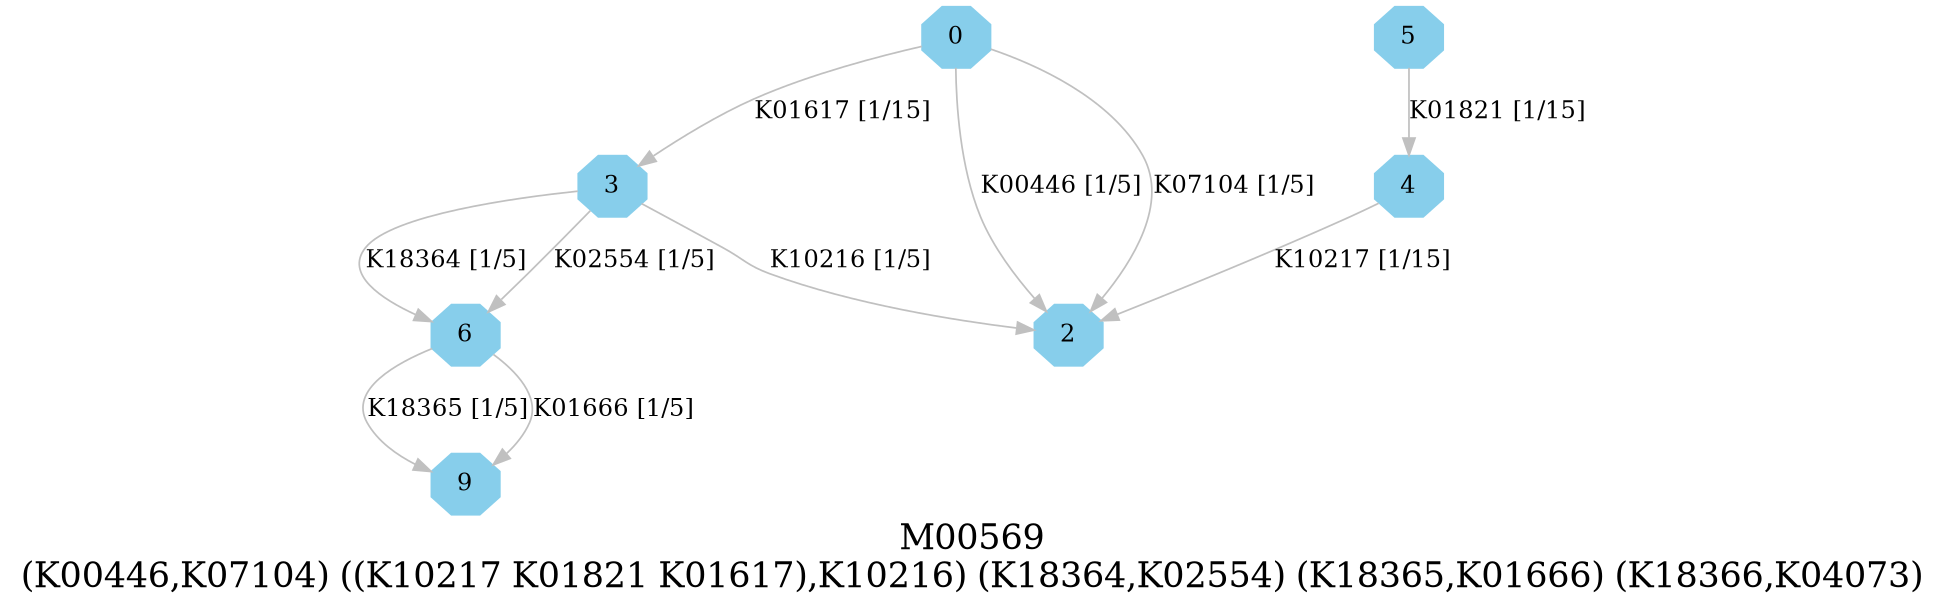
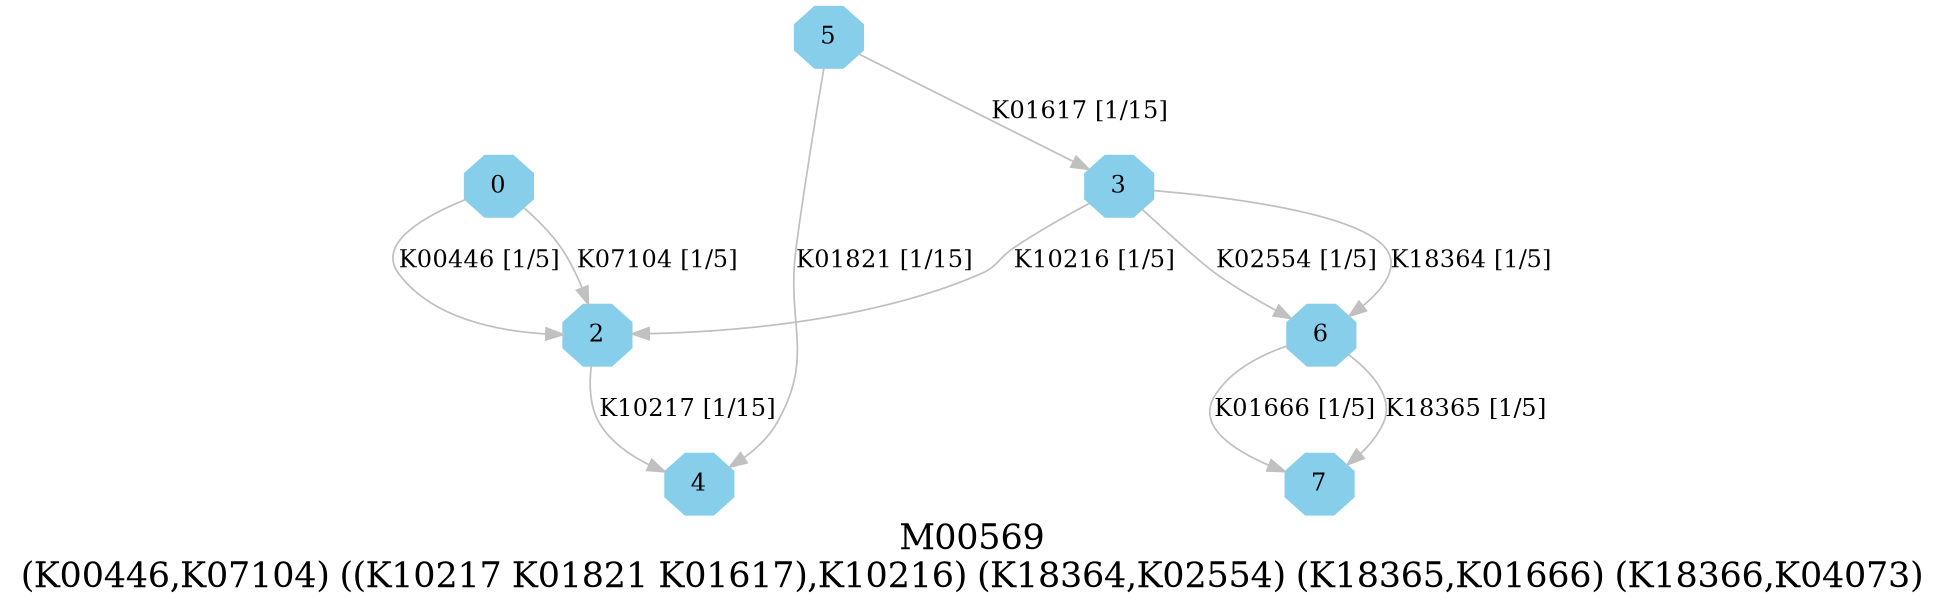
  digraph {
    fontsize=20
    label="M00569\n(K00446,K07104) ((K10217 K01821 K01617),K10216) (K18364,K02554) (K18365,K01666) (K18366,K04073)"
    node [color=skyblue shape=octagon style=filled]
    edge [color=grey]
    0 [height=.3 width=.3]
    2 [height=.3 width=.3]
    3 [height=.3 width=.3]
    4 [height=.3 width=.3]
    5 [height=.3 width=.3]
    6 [height=.3 width=.3]
-   7 [height=.3 width=.3 label=9]
+   7 [height=.3 width=.3]
    subgraph sub_1 {
      0
      2
      3
      4
      5
      6
      7
    }
    0 -> 2 [label="K00446 [1/5]"]
    0 -> 2 [label="K07104 [1/5]"]
-   4 -> 2 [label="K10217 [1/15]"]
+   2 -> 4 [label="K10217 [1/15]"]
    3 -> 2 [label="K10216 [1/5]"]
    3 -> 6 [label="K18364 [1/5]"]
    3 -> 6 [label="K02554 [1/5]"]
-   0 -> 3 [label="K01617 [1/15]"]
+   5 -> 3 [label="K01617 [1/15]"]
    5 -> 4 [label="K01821 [1/15]"]
    6 -> 7 [label="K18365 [1/5]"]
    6 -> 7 [label="K01666 [1/5]"]
  }
